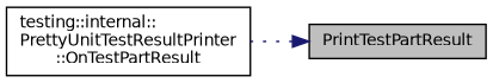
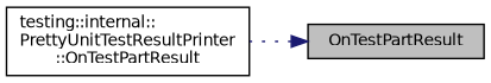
  digraph {
    rankdir=RL
    node [color=black fontname=Helvetica fontsize=10 shape=record]
-   n1 [fillcolor=grey75 fontcolor=black height=0.2 label=PrintTestPartResult style=filled width=0.4]
+   n1 [fillcolor=grey75 fontcolor=black height=0.2 label=OnTestPartResult style=filled width=0.4]
    n2 [height=0.2 label="testing::internal::\lPrettyUnitTestResultPrinter\l::OnTestPartResult" width=0.4]
    n1 -> n2 [color=midnightblue dir=back fontname=Helvetica fontsize=10 labelfontname=Helvetica labelfontsize=10 style=dotted]
  }
